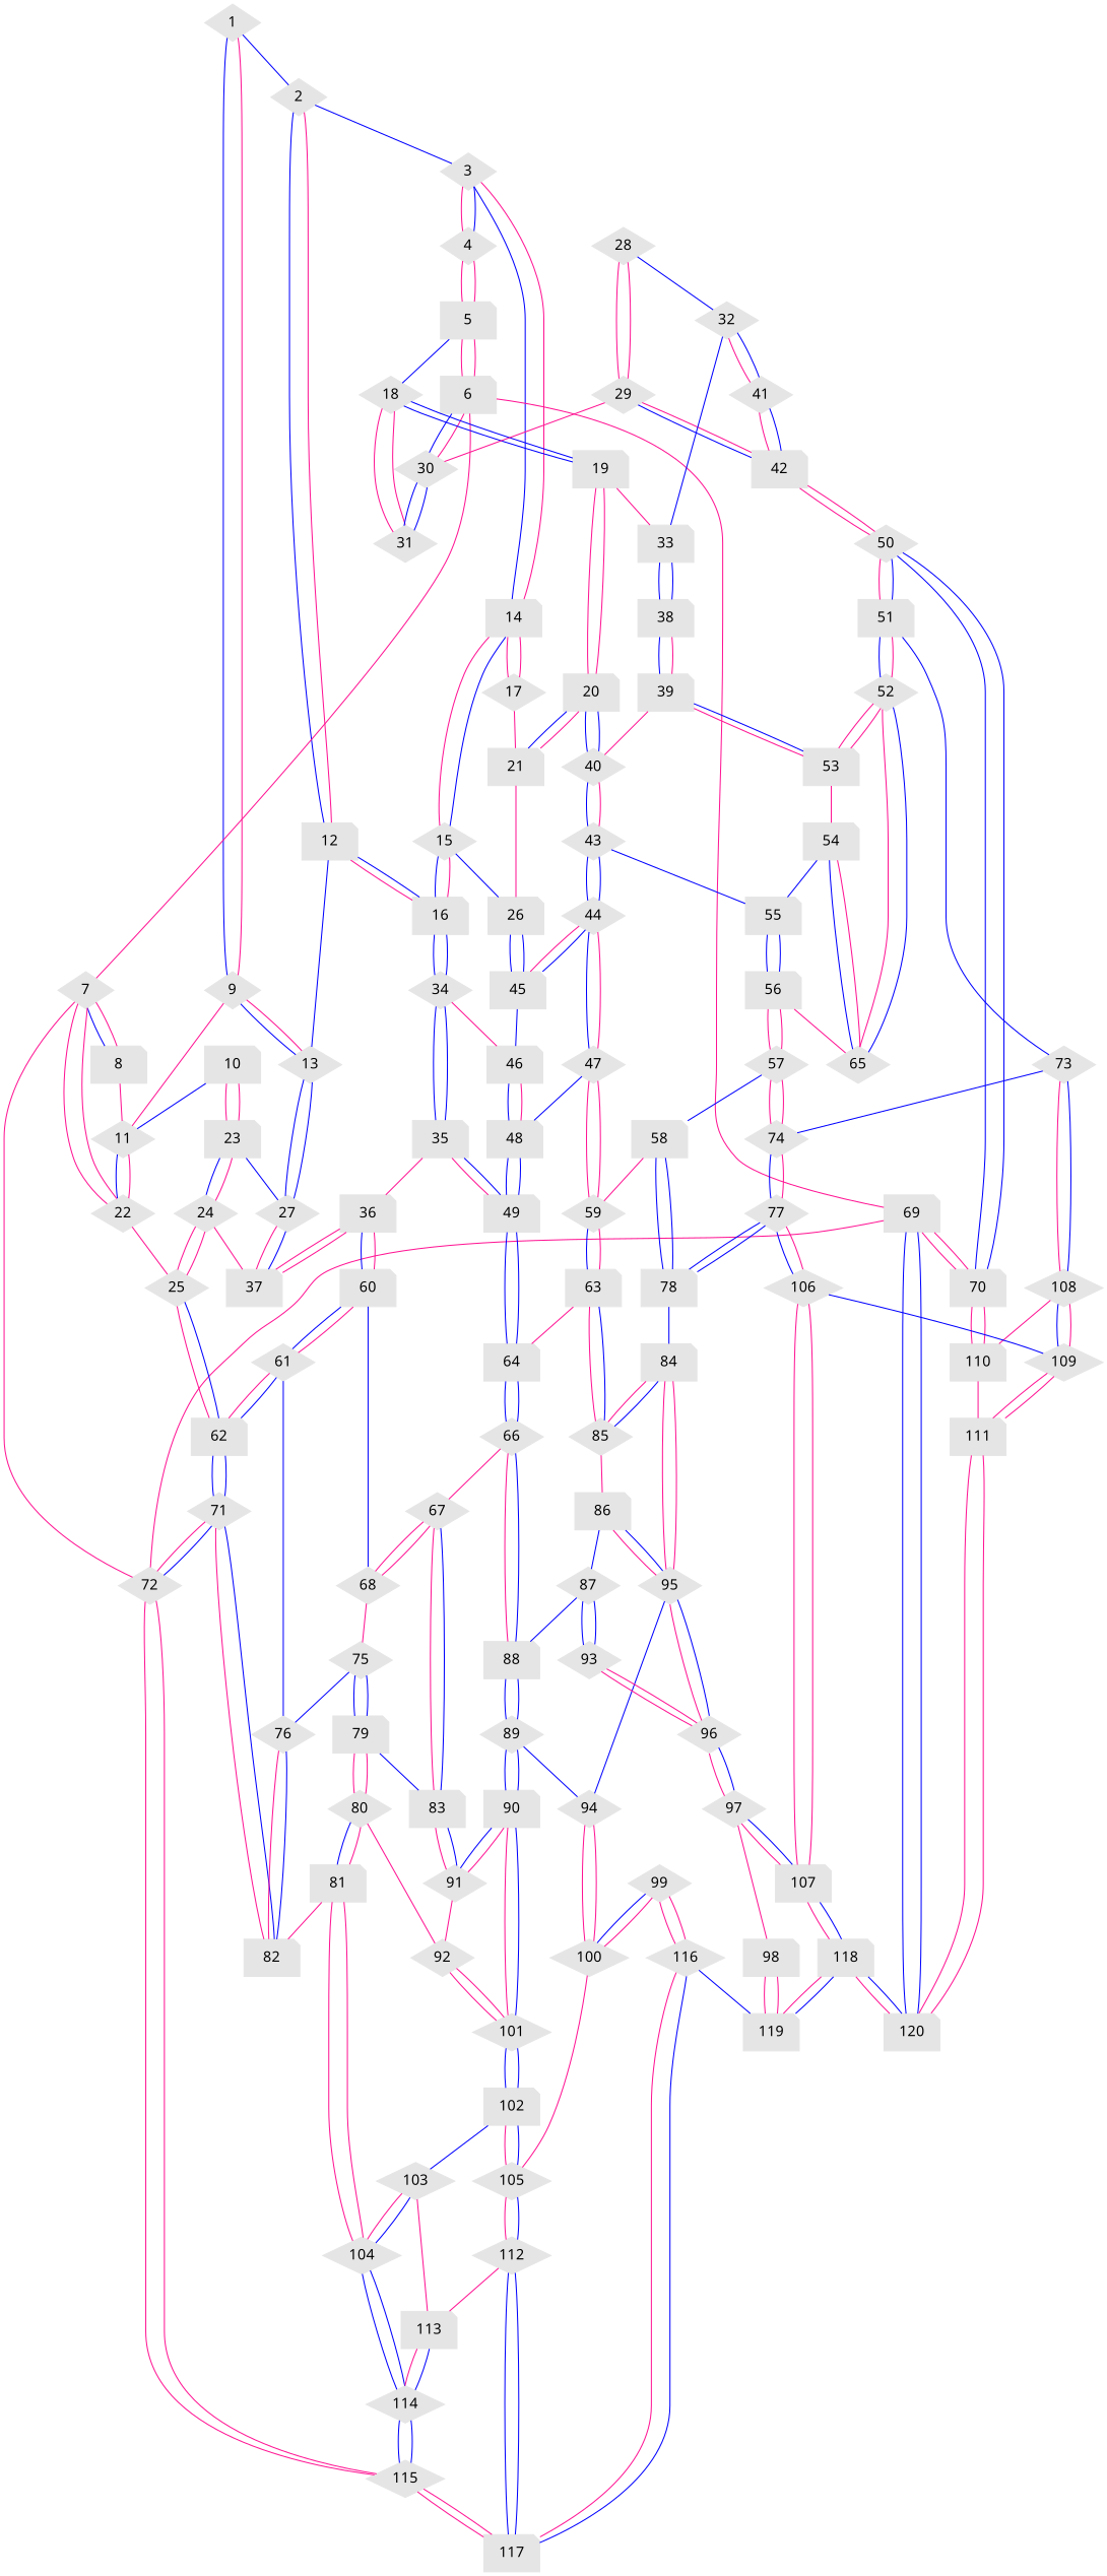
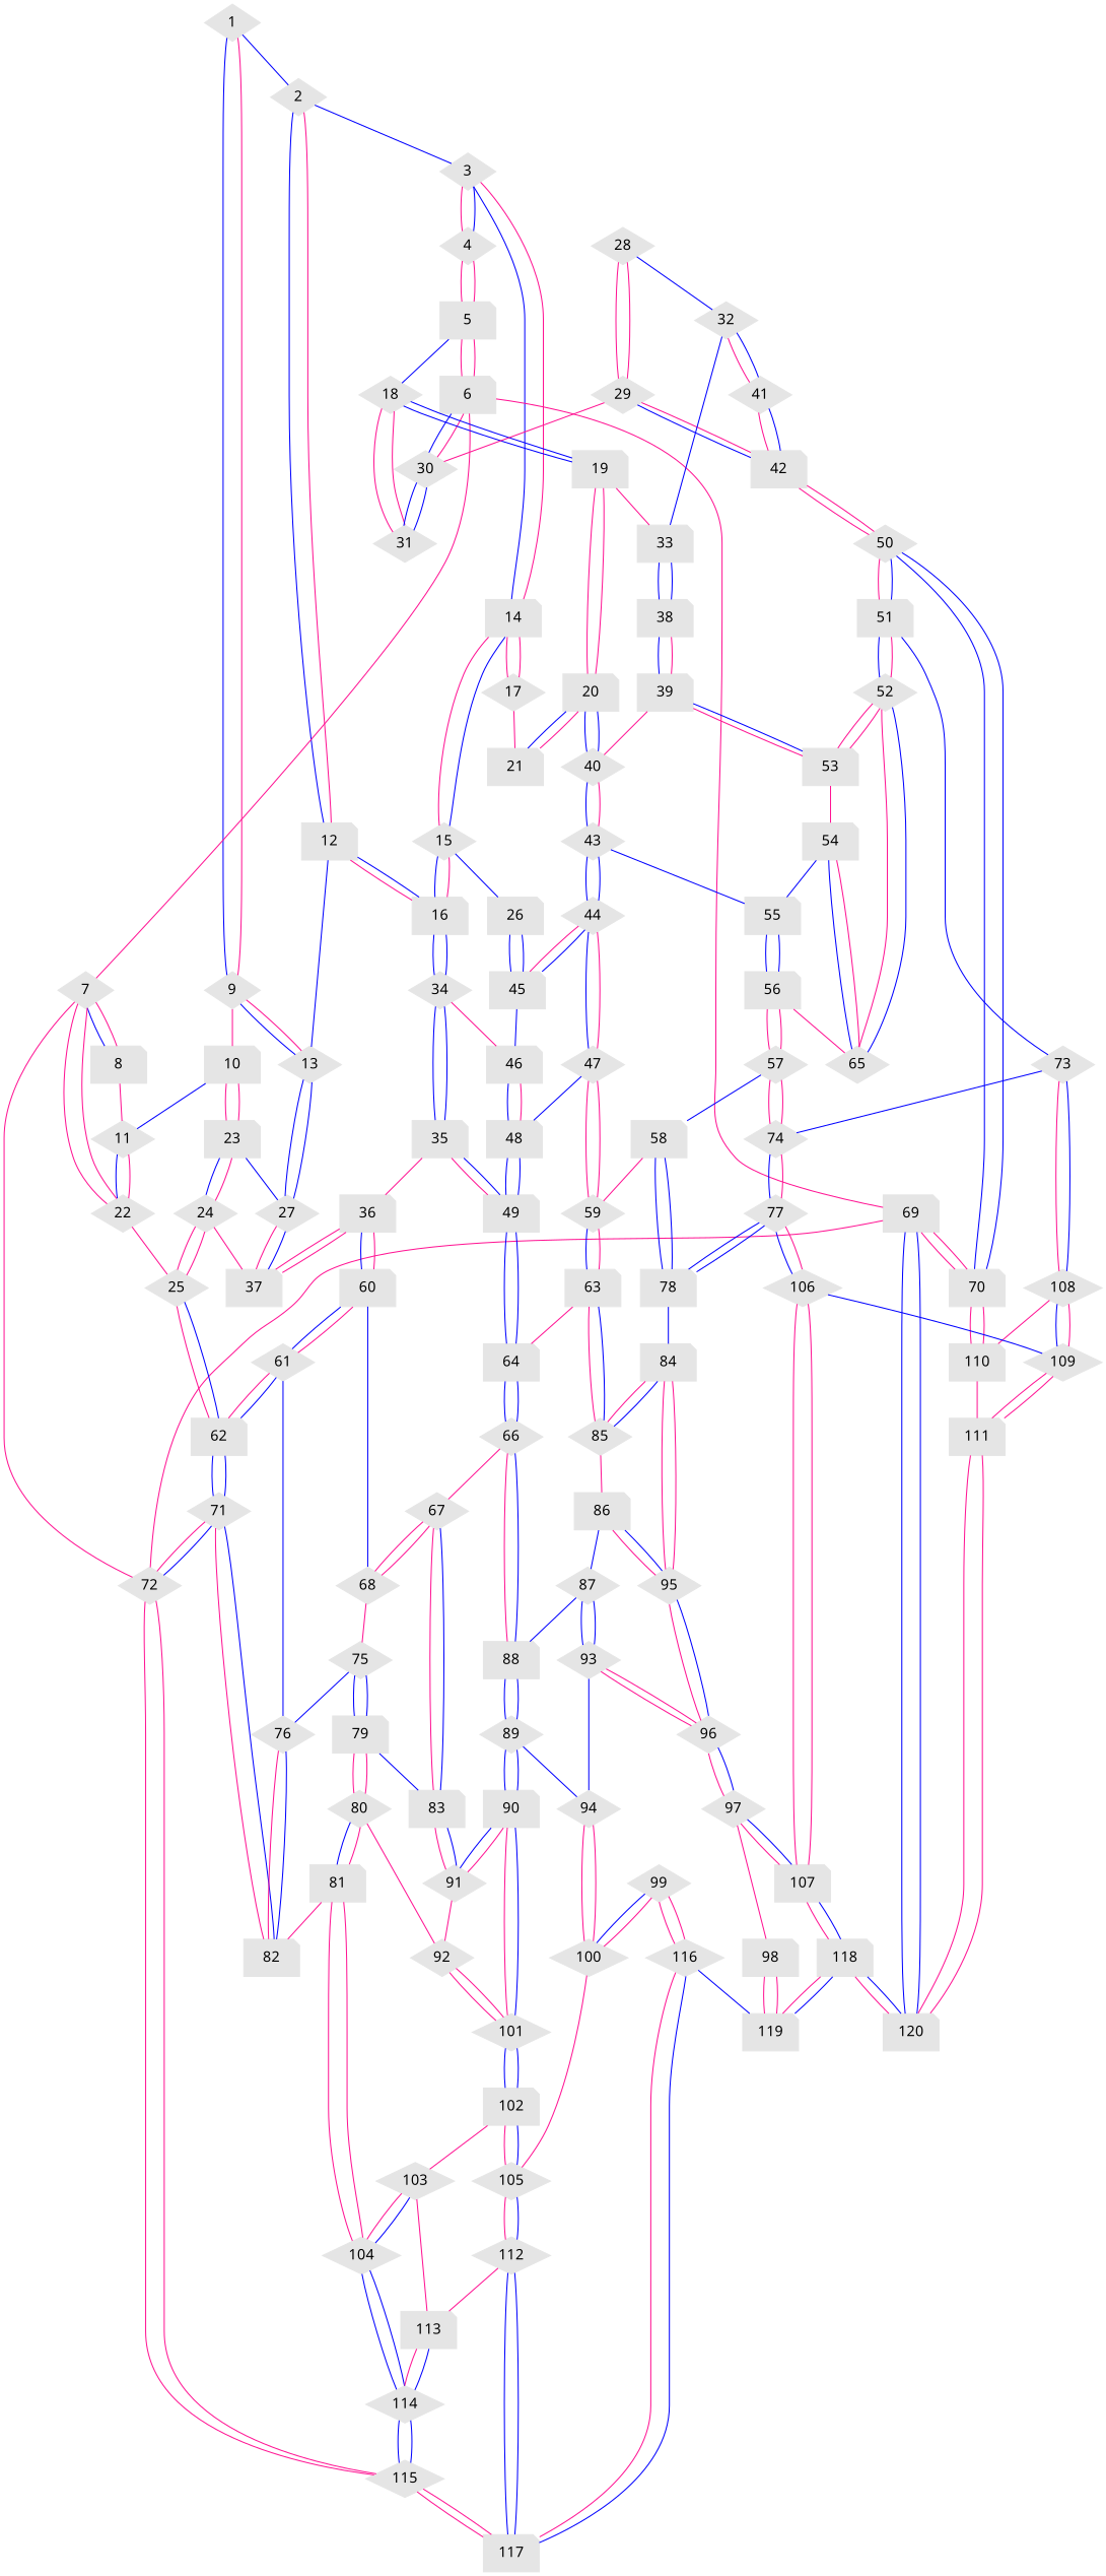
  graph {
    fontname="Noto Sans"
    node [color=gray90 fontname="Noto Sans" shape=diamond style=filled]
    edge [color=deeppink fontname="Noto Sans"]
    1
    2
    9
    3
    12 [shape=note]
    10 [shape=note]
    13
    4
    14 [shape=note]
    16 [shape=note]
    5 [shape=note]
    15
    17
    6 [shape=note]
    18
    7
    30
    69 [shape=note]
    19 [shape=note]
    31
    8 [shape=note]
    22
    72
    70 [shape=note]
    120 [shape=note]
    11
    25
    115
    23 [shape=note]
    27
    24
    34
    37 [shape=note]
    26 [shape=note]
    21 [shape=note]
    45 [shape=note]
    35 [shape=note]
    46 [shape=note]
    20 [shape=note]
    33 [shape=note]
    40
    38 [shape=note]
    43
    62 [shape=note]
    71
    28
    29
    32
    42 [shape=note]
    41
    50
    39 [shape=note]
    36 [shape=note]
    49 [shape=note]
    48 [shape=note]
    60 [shape=note]
    64 [shape=note]
    61
    68
    53 [shape=note]
    54 [shape=note]
    44
    55 [shape=note]
    51 [shape=note]
    47
    56 [shape=note]
    59
    63 [shape=note]
    66
    52
    73
    110 [shape=note]
    65
    74
    108
    57
    58 [shape=note]
    78 [shape=note]
    77
    84 [shape=note]
    85
    76
    75
    82 [shape=note]
    86 [shape=note]
    67
    88 [shape=note]
    83 [shape=note]
    89
    91
    79 [shape=note]
    111 [shape=note]
    117 [shape=note]
    109
    106
    80
    107 [shape=note]
    95
    81 [shape=note]
    92
    104
    101
    114
    96
    87
    93
    94
    90 [shape=note]
    100
    102 [shape=note]
    97
    105
    98 [shape=note]
    119 [shape=note]
    118 [shape=note]
    99
    116
    112
    103
    113 [shape=note]
    1 -- 2 [color=blue]
    1 -- 9 [color=blue]
    1 -- 9
    2 -- 3 [color=blue]
    2 -- 12 [color=blue]
    2 -- 12
-   9 -- 11
+   9 -- 10
    9 -- 13 [color=blue]
    9 -- 13
    3 -- 4
    3 -- 4 [color=blue]
    3 -- 14 [color=blue]
    3 -- 14
    12 -- 13 [color=blue]
    12 -- 16
    12 -- 16 [color=blue]
    10 -- 11 [color=blue]
    10 -- 23
    10 -- 23
    13 -- 27 [color=blue]
    13 -- 27 [color=blue]
    4 -- 5
    4 -- 5
    14 -- 15
    14 -- 15 [color=blue]
    14 -- 17
    14 -- 17
    16 -- 34 [color=blue]
    16 -- 34 [color=blue]
    5 -- 6
    5 -- 6
    5 -- 18 [color=blue]
    15 -- 16 [color=blue]
    15 -- 16
    15 -- 26 [color=blue]
    17 -- 21
    6 -- 7
    6 -- 30 [color=blue]
    6 -- 30
    6 -- 69
    18 -- 19 [color=blue]
    18 -- 19 [color=blue]
    18 -- 31
    18 -- 31
    7 -- 8 [color=blue]
    7 -- 8
    7 -- 22
    7 -- 22
    7 -- 72
    30 -- 31 [color=blue]
    30 -- 31 [color=blue]
    69 -- 72
    69 -- 70
    69 -- 70
    69 -- 120 [color=blue]
    69 -- 120 [color=blue]
    19 -- 20
    19 -- 20
    19 -- 33
    8 -- 11
    22 -- 25
    72 -- 115
    72 -- 115
    70 -- 110
    70 -- 110
    11 -- 22 [color=blue]
    11 -- 22
    25 -- 62
    25 -- 62 [color=blue]
    115 -- 117
    115 -- 117
    23 -- 27 [color=blue]
    23 -- 24 [color=blue]
    23 -- 24
    27 -- 37
    27 -- 37 [color=blue]
    24 -- 25
    24 -- 25
    24 -- 37
    34 -- 35 [color=blue]
    34 -- 35 [color=blue]
    34 -- 46
    26 -- 45 [color=blue]
    26 -- 45 [color=blue]
-   21 -- 26
    45 -- 46 [color=blue]
    35 -- 36
    35 -- 49
    35 -- 49 [color=blue]
    46 -- 48 [color=blue]
    46 -- 48
    20 -- 21 [color=blue]
    20 -- 21
    20 -- 40 [color=blue]
    20 -- 40 [color=blue]
    33 -- 38 [color=blue]
    33 -- 38 [color=blue]
    40 -- 43 [color=blue]
    40 -- 43
    38 -- 39 [color=blue]
    38 -- 39
    43 -- 44 [color=blue]
    43 -- 44 [color=blue]
    43 -- 55 [color=blue]
    62 -- 71 [color=blue]
    62 -- 71 [color=blue]
    71 -- 72
    71 -- 72 [color=blue]
    71 -- 82
    71 -- 82 [color=blue]
    28 -- 29
    28 -- 29
    28 -- 32 [color=blue]
    29 -- 30
    29 -- 42 [color=blue]
    29 -- 42
    32 -- 33 [color=blue]
    32 -- 41
    32 -- 41 [color=blue]
    42 -- 50
    42 -- 50
    41 -- 42
    41 -- 42 [color=blue]
    50 -- 70 [color=blue]
    50 -- 70 [color=blue]
    50 -- 51
    50 -- 51 [color=blue]
    39 -- 40
    39 -- 53
    39 -- 53 [color=blue]
    36 -- 37
    36 -- 37
    36 -- 60 [color=blue]
    36 -- 60
    49 -- 64 [color=blue]
    49 -- 64 [color=blue]
    48 -- 49 [color=blue]
    48 -- 49 [color=blue]
    60 -- 61 [color=blue]
    60 -- 61
    60 -- 68 [color=blue]
    64 -- 66 [color=blue]
    64 -- 66 [color=blue]
    61 -- 62
    61 -- 62 [color=blue]
    61 -- 76 [color=blue]
    68 -- 75
    53 -- 54
    54 -- 55 [color=blue]
    54 -- 65 [color=blue]
    54 -- 65
    44 -- 45
    44 -- 45 [color=blue]
    44 -- 47 [color=blue]
    44 -- 47
    55 -- 56 [color=blue]
    55 -- 56 [color=blue]
    51 -- 52 [color=blue]
    51 -- 52
    51 -- 73 [color=blue]
    47 -- 48 [color=blue]
    47 -- 59
    47 -- 59
    56 -- 65
    56 -- 57
    56 -- 57
    59 -- 63 [color=blue]
    59 -- 63
    63 -- 64
    63 -- 85
    63 -- 85 [color=blue]
    66 -- 67
    66 -- 88
    66 -- 88 [color=blue]
    52 -- 53
    52 -- 53
    52 -- 65
    52 -- 65 [color=blue]
    73 -- 74 [color=blue]
    73 -- 108
    73 -- 108 [color=blue]
    110 -- 111
    74 -- 77 [color=blue]
    74 -- 77
    108 -- 110
    108 -- 109 [color=blue]
    108 -- 109
    57 -- 74
    57 -- 74
    57 -- 58 [color=blue]
    58 -- 59
    58 -- 78 [color=blue]
    58 -- 78 [color=blue]
    78 -- 84 [color=blue]
    77 -- 78 [color=blue]
    77 -- 78 [color=blue]
    77 -- 106 [color=blue]
    77 -- 106
    84 -- 85
    84 -- 85 [color=blue]
    84 -- 95
    84 -- 95
    85 -- 86
    76 -- 82
    76 -- 82 [color=blue]
    75 -- 76 [color=blue]
    75 -- 79 [color=blue]
    75 -- 79 [color=blue]
    86 -- 95
    86 -- 95 [color=blue]
    86 -- 87 [color=blue]
    67 -- 68
    67 -- 68
    67 -- 83
    67 -- 83 [color=blue]
    88 -- 89 [color=blue]
    88 -- 89 [color=blue]
    83 -- 91
    83 -- 91 [color=blue]
    89 -- 94 [color=blue]
    89 -- 90 [color=blue]
    89 -- 90 [color=blue]
    91 -- 92
    79 -- 83 [color=blue]
    79 -- 80
    79 -- 80
    111 -- 120
    111 -- 120
    109 -- 111
    109 -- 111
    106 -- 109 [color=blue]
    106 -- 107
    106 -- 107
    80 -- 81 [color=blue]
    80 -- 81
    80 -- 92
    107 -- 118
    107 -- 118 [color=blue]
    95 -- 96
    95 -- 96 [color=blue]
    81 -- 82
    81 -- 104
    81 -- 104
    92 -- 101
    92 -- 101
    104 -- 114 [color=blue]
    104 -- 114 [color=blue]
    101 -- 102 [color=blue]
    101 -- 102 [color=blue]
    114 -- 115 [color=blue]
    114 -- 115 [color=blue]
    96 -- 97
    96 -- 97 [color=blue]
    87 -- 88 [color=blue]
    87 -- 93 [color=blue]
    87 -- 93 [color=blue]
    93 -- 96
    93 -- 96
-   95 -- 94 [color=blue]
+   93 -- 94 [color=blue]
    94 -- 100
    94 -- 100
    90 -- 91 [color=blue]
    90 -- 91
    90 -- 101
    90 -- 101 [color=blue]
    100 -- 105
    102 -- 105
    102 -- 105 [color=blue]
-   102 -- 103 [color=blue]
+   102 -- 103
    97 -- 107
    97 -- 107 [color=blue]
    97 -- 98
    105 -- 112
    105 -- 112 [color=blue]
    98 -- 119
    98 -- 119
    118 -- 120
    118 -- 120 [color=blue]
    118 -- 119
    118 -- 119 [color=blue]
    99 -- 100 [color=blue]
    99 -- 100
    99 -- 116
    99 -- 116
    116 -- 117
    116 -- 117 [color=blue]
    116 -- 119 [color=blue]
    112 -- 117 [color=blue]
    112 -- 117 [color=blue]
    112 -- 113
    103 -- 104
    103 -- 104 [color=blue]
    103 -- 113
    113 -- 114
    113 -- 114 [color=blue]
  }
